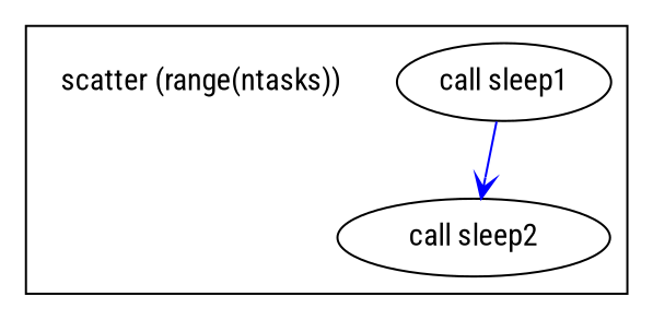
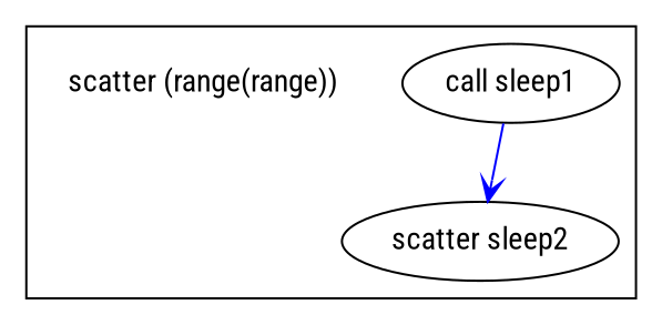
  digraph {
    compound=true
    fontname="Roboto Condensed"
    node [fontname="Roboto Condensed"]
    "call sleep1"
-   "call sleep2"
-   "scatter (range(ntasks))" [shape=plaintext]
+   "call sleep2" [label="scatter sleep2"]
+   "scatter (range(ntasks))" [shape=plaintext label="scatter (range(range))"]
    subgraph cluster_1 {
      "call sleep1"
      "call sleep2"
      "scatter (range(ntasks))"
    }
    "call sleep1" -> "call sleep2" [color=blue arrowhead=vee fontname="Roboto Condensed"]
  }
